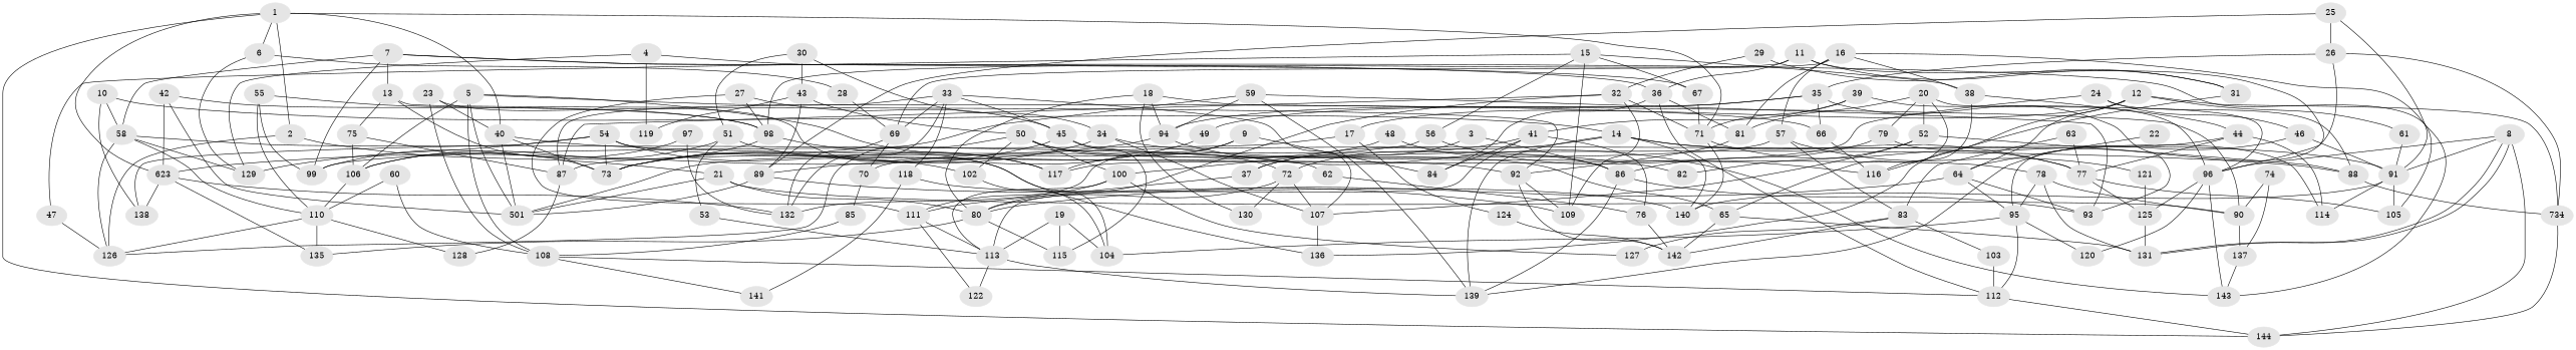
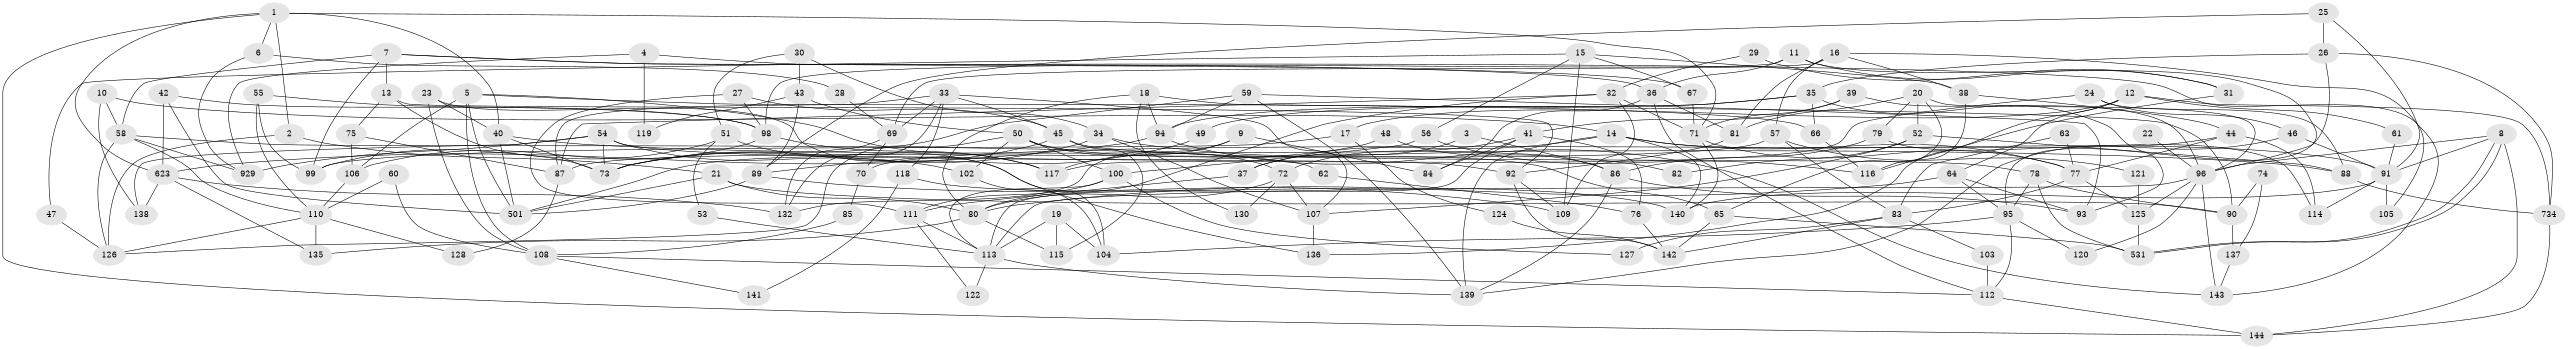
  graph {
    node [color=gray90 style=filled]
    1
    2
    6
    40
    71
    n6 [label=623]
    144
    21
    126
-   129
+   129 [label=929]
    28
    n12 [label=501]
    73
    88
    77
    140
    132
    138
    135
    80
    90
    3
    37
    86
    111
    139
    93
    4
    67
    119
    5
    66
    106
    108
    117
    116
    110
    112
    141
    69
    7
    13
    36
    58
    99
    143
    75
    92
    84
    81
    62
    8
    91
    96
-   131
+   131 [label=531]
    105
    114
    113
    125
    120
    9
    10
    14
    11
    31
    98
    42
    12
    17
    61
    64
    n72 [label=734]
    136
    124
    95
    87
    109
    142
    83
    15
    38
    47
    56
    44
    100
    16
    57
    121
    70
    18
    94
    130
    115
    137
    19
    104
    122
    20
    52
    65
    79
    107
    82
    22
    26
    35
    23
    24
    46
    25
    89
    49
    27
    45
    29
    32
    30
    34
    43
    51
    50
    53
    128
    33
    118
    78
    39
    41
    72
    76
    102
    85
    48
    127
    54
    55
    103
    59
    60
    63
    74
-   97
    1 -- 2
    1 -- 6
    1 -- 40
    1 -- 71
    1 -- n6
    1 -- 144
    2 -- 21
    2 -- 126
    6 -- 129
    6 -- 28
    40 -- n12
    40 -- 73
    40 -- 88
    71 -- 77
    71 -- 140
    n6 -- 132
    n6 -- 138
    n6 -- 135
    21 -- n12
    21 -- 80
    21 -- 90
    28 -- 69
    88 -- n72
    77 -- 125
-   77 -- 105
+   77 -- 83
    80 -- 135
    80 -- 115
    90 -- 137
    3 -- 37
    3 -- 86
    37 -- 111
    86 -- 139
    86 -- 93
    111 -- 113
    111 -- 122
    4 -- 129
    4 -- 67
    4 -- 119
    67 -- 71
    5 -- n12
    5 -- 66
    5 -- 106
    5 -- 108
    5 -- 117
    66 -- 116
    106 -- 110
    108 -- 112
    108 -- 141
    110 -- 126
    110 -- 135
    110 -- 128
    112 -- 144
    69 -- 132
    69 -- 70
    7 -- 13
    7 -- 36
    7 -- 58
    7 -- 99
    7 -- 143
    13 -- 73
    13 -- 75
    13 -- 92
    36 -- 112
    36 -- 84
    36 -- 81
    58 -- 126
    58 -- 129
    58 -- 110
    58 -- 62
    75 -- 106
    75 -- 87
    92 -- 109
    92 -- 142
    81 -- 92
    62 -- 76
    8 -- 144
    8 -- 91
    8 -- 96
    8 -- 131
    8 -- 131
    91 -- 140
    91 -- 105
    91 -- 114
    96 -- 143
+   96 -- 113
    96 -- 125
    96 -- 120
    113 -- 139
    113 -- 122
    125 -- 131
    9 -- 132
    9 -- 117
    9 -- 84
    10 -- 138
    10 -- 58
    10 -- 14
    14 -- 77
    14 -- 140
    14 -- 37
    14 -- 139
    14 -- 91
    11 -- 36
    11 -- 96
    11 -- 31
    11 -- 98
    31 -- 116
    98 -- 106
    98 -- 117
    42 -- n6
    42 -- n12
    42 -- 98
    12 -- 17
    12 -- 61
    12 -- 64
    12 -- n72
    12 -- 136
    17 -- 99
    17 -- 124
    61 -- 91
    64 -- 80
    64 -- 93
    64 -- 95
    n72 -- 144
    124 -- 142
    95 -- 112
    95 -- 120
    95 -- 104
    87 -- 128
    83 -- 142
    83 -- 127
    83 -- 103
    15 -- 67
    15 -- 109
    15 -- 38
    15 -- 47
    15 -- 56
    38 -- 116
    38 -- 44
    47 -- 126
    56 -- 116
    56 -- 100
    44 -- 77
    44 -- 114
    44 -- 70
    100 -- 111
    100 -- 113
    100 -- 127
    16 -- 69
    16 -- 81
    16 -- 105
    16 -- 38
    16 -- 57
    57 -- 87
    57 -- 83
    57 -- 121
    121 -- 125
    70 -- 85
    18 -- 80
    18 -- 90
    18 -- 94
    18 -- 130
    94 -- n6
    94 -- 143
    137 -- 143
    19 -- 113
    19 -- 115
    19 -- 104
    20 -- 81
    20 -- 96
    20 -- 52
    20 -- 65
    20 -- 79
    52 -- 88
    52 -- 107
    52 -- 82
    65 -- 131
    65 -- 142
    79 -- 86
    79 -- 114
    107 -- 136
-   22 -- 64
+   22 -- 96
    26 -- n72
    26 -- 95
    26 -- 35
    35 -- 93
    35 -- 66
    35 -- 94
    35 -- 49
    23 -- 40
    23 -- 108
    23 -- 104
    24 -- 88
    24 -- 117
    24 -- 46
    46 -- 139
    46 -- 91
    25 -- 91
    25 -- 26
    25 -- 89
    89 -- n12
    89 -- 109
    49 -- 89
    27 -- 111
    27 -- 98
    27 -- 45
    45 -- 73
    45 -- 115
    45 -- 78
    29 -- 31
    29 -- 32
    32 -- 71
    32 -- 80
    32 -- 87
    32 -- 109
    30 -- 34
    30 -- 43
    30 -- 51
    34 -- 73
    34 -- 107
    34 -- 82
    43 -- 119
    43 -- 89
    43 -- 50
    51 -- 99
    51 -- 136
    51 -- 53
    50 -- 126
    50 -- 100
    50 -- 65
    50 -- 72
    50 -- 102
    53 -- 113
    33 -- 132
    33 -- 69
    33 -- 87
    33 -- 107
    33 -- 45
    33 -- 118
    118 -- 140
    118 -- 141
    78 -- 90
    78 -- 131
    78 -- 95
    39 -- 71
    39 -- 96
    39 -- 41
    41 -- 84
    41 -- 113
    41 -- 72
    41 -- 76
    72 -- 80
    72 -- 130
    72 -- 107
    76 -- 142
    102 -- 104
    85 -- 108
    48 -- n12
    48 -- 86
    54 -- 129
    54 -- 73
    54 -- 138
    54 -- 92
    54 -- 102
    55 -- 110
    55 -- 99
    55 -- 98
    103 -- 112
    59 -- 73
    59 -- 139
    59 -- 93
    59 -- 94
    60 -- 108
    60 -- 110
    63 -- 77
    63 -- 83
    74 -- 90
    74 -- 137
-   97 -- 132
-   97 -- 106
  }
